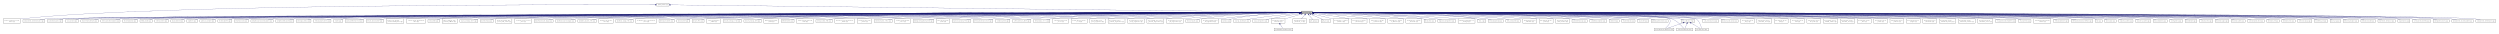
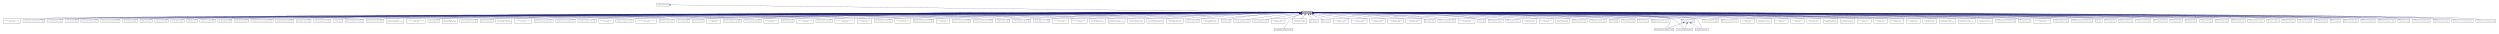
  digraph {
    fontname="Open Sans"
    node [color=black fillcolor=white fontname="Open Sans" fontsize=10 shape=record style=filled]
    edge [color=midnightblue dir=back fontname="Open Sans" fontsize=10 labelfontname=Helvetica labelfontsize=10 style=solid]
    n1 [fillcolor=grey75 fontcolor=black height=0.2 label="hpx_main.hpp" width=0.4]
    n2 [height=0.2 label="component_ctors.cpp" width=0.4]
    n3 [height=0.2 label="component_in_executable.cpp" width=0.4]
    n4 [height=0.2 label="component_inheritance.cpp" width=0.4]
    n5 [height=0.2 label="component_with_executor.cpp" width=0.4]
    n6 [height=0.2 label="customize_async.cpp" width=0.4]
    n7 [height=0.2 label="data_actions.cpp" width=0.4]
    n8 [height=0.2 label="enumerate_threads.cpp" width=0.4]
    n9 [height=0.2 label="event_synchronization.cpp" width=0.4]
    n10 [height=0.2 label="file_serialization.cpp" width=0.4]
    n11 [height=0.2 label="hello_world.cpp" width=0.4]
    n12 [height=0.2 label="interval_timer.cpp" width=0.4]
    n13 [height=0.2 label="local_channel.cpp" width=0.4]
    n14 [height=0.2 label="pipeline1.cpp" width=0.4]
    n15 [height=0.2 label="print_to_console.cpp" width=0.4]
    n16 [height=0.2 label="receive_buffer.cpp" width=0.4]
    n17 [height=0.2 label="shared_mutex.cpp" width=0.4]
    n18 [height=0.2 label="simple_future_continuation.cpp" width=0.4]
    n19 [height=0.2 label="simplest_hello_world.cpp" width=0.4]
    n20 [height=0.2 label="zerocopy_rdma.cpp" width=0.4]
    n21 [height=0.2 label="thread_aware_timer.cpp" width=0.4]
    n22 [height=0.2 label="skynet.cpp" width=0.4]
    n23 [height=0.2 label="async_deferred_1523.cpp" width=0.4]
    n24 [height=0.2 label="return_future_2847.cpp" width=0.4]
    n25 [height=0.2 label="return_non_default\l_constructible_2847.cpp" width=0.4]
    n26 [height=0.2 label="shared_future_serialization\l_1402.cpp" width=0.4]
    n27 [height=0.2 label="new_2848.cpp" width=0.4]
    n28 [height=0.2 label="async_callback_with\l_bound_callback.cpp" width=0.4]
    n29 [height=0.2 label="async_unwrap_1037.cpp" width=0.4]
    n30 [height=0.2 label="barrier_hang.cpp" width=0.4]
    n31 [height=0.2 label="call_promise_get_gid\l_more_than_once.cpp" width=0.4]
    n32 [height=0.2 label="dataflow_const_functor\l_773.cpp" width=0.4]
    n33 [height=0.2 label="dataflow_future_swap.cpp" width=0.4]
    n34 [height=0.2 label="dataflow_future_swap2.cpp" width=0.4]
    n35 [height=0.2 label="dataflow_launch_775.cpp" width=0.4]
    n36 [height=0.2 label="dataflow_recursion\l_1613.cpp" width=0.4]
    n37 [height=0.2 label="dataflow_using_774.cpp" width=0.4]
    n38 [height=0.2 label="exception_from_continuation\l_1613.cpp" width=0.4]
    n39 [height=0.2 label="fail_future_2667.cpp" width=0.4]
    n40 [height=0.2 label="future_2667.cpp" width=0.4]
    n41 [height=0.2 label="future_790.cpp" width=0.4]
    n42 [height=0.2 label="future_serialization\l_1898.cpp" width=0.4]
    n43 [height=0.2 label="future_unwrap_1182.cpp" width=0.4]
    n44 [height=0.2 label="future_unwrap_878.cpp" width=0.4]
    n45 [height=0.2 label="ignore_while_locked\l_1485.cpp" width=0.4]
    n46 [height=0.2 label="lifetime_588.cpp" width=0.4]
    n47 [height=0.2 label="safely_destroy_promise\l_1481.cpp" width=0.4]
    n48 [height=0.2 label="set_hpx_limit_798.cpp" width=0.4]
    n49 [height=0.2 label="shared_future_continuation\l_order.cpp" width=0.4]
    n50 [height=0.2 label="shared_future_then\l_2166.cpp" width=0.4]
    n51 [height=0.2 label="shared_mutex_1702.cpp" width=0.4]
    n52 [height=0.2 label="shared_stated_leaked\l_1211.cpp" width=0.4]
    n53 [height=0.2 label="sliding_semaphore_2338.cpp" width=0.4]
    n54 [height=0.2 label="wait_all_std_array\l_2035.cpp" width=0.4]
    n55 [height=0.2 label="wait_for_action_2796.cpp" width=0.4]
    n56 [height=0.2 label="when_all_vectors_1623.cpp" width=0.4]
    n57 [height=0.2 label="statistics_2666.cpp" width=0.4]
    n58 [height=0.2 label="buffer_overrun_2839.cpp" width=0.4]
    n59 [height=0.2 label="thread_data_1111.cpp" width=0.4]
    n60 [height=0.2 label="thread_pool_executor\l_1112.cpp" width=0.4]
    n61 [height=0.2 label="thread_pool_executor\l_1114.cpp" width=0.4]
    n62 [height=0.2 label="fail_compile_const\l_array_argument.cpp" width=0.4]
    n63 [height=0.2 label="fail_compile_const\l_pointer_argument.cpp" width=0.4]
    n64 [height=0.2 label="fail_compile_non_const\l_array_argument.cpp" width=0.4]
    n65 [height=0.2 label="fail_compile_non_const\l_pointer_argument.cpp" width=0.4]
    n66 [height=0.2 label="fail_compile_non_const\l_ref_argument.cpp" width=0.4]
    n67 [height=0.2 label="return_future.cpp" width=0.4]
    n68 [height=0.2 label="succeed_compile_const\l_ref_argument.cpp" width=0.4]
    n69 [height=0.2 label="action_invoke_no_more\l_than.cpp" width=0.4]
    n70 [height=0.2 label="coarray.cpp" width=0.4]
    n71 [height=0.2 label="coarray_all_reduce.cpp" width=0.4]
    n72 [height=0.2 label="copy_component.cpp" width=0.4]
    n73 [height=0.2 label="distribution_policy\l_executor.cpp" width=0.4]
    n74 [height=0.2 label="distribution_policy\l_executor_v1.cpp" width=0.4]
    n75 [height=0.2 label="get_gid.cpp" width=0.4]
    n76 [height=0.2 label="get_ptr.cpp" width=0.4]
    n77 [height=0.2 label="inheritance_2_classes\l_abstract.cpp" width=0.4]
    n78 [height=0.2 label="inheritance_2_classes\l_concrete.cpp" width=0.4]
    n79 [height=0.2 label="inheritance_3_classes\l_1_abstract.cpp" width=0.4]
    n80 [height=0.2 label="inheritance_3_classes\l_2_abstract.cpp" width=0.4]
    n81 [height=0.2 label="inheritance_3_classes\l_concrete.cpp" width=0.4]
    n82 [height=0.2 label="local_new.cpp" width=0.4]
    n83 [height=0.2 label="migrate_component.cpp" width=0.4]
    n84 [height=0.2 label="migrate_component_to\l_storage.cpp" width=0.4]
    n85 [height=0.2 label="new_.cpp" width=0.4]
    n86 [height=0.2 label="new_binpacking.cpp" width=0.4]
    n87 [height=0.2 label="new_colocated.cpp" width=0.4]
    n88 [height=0.2 label="partitioned_vector\l_subview.cpp" width=0.4]
    n89 [height=0.2 label="partitioned_vector\l_view.cpp" width=0.4]
    n90 [height=0.2 label="partitioned_vector\l_view_iterator.cpp" width=0.4]
    n91 [height=0.2 label="unordered_map.cpp" width=0.4]
    n92 [height=0.2 label="handled_exception.cpp" width=0.4]
    n93 [height=0.2 label="unhandled_exception.cpp" width=0.4]
    n94 [height=0.2 label="channel.cpp" width=0.4]
    n95 [height=0.2 label="channel_local.cpp" width=0.4]
    n96 [height=0.2 label="future_ref.cpp" width=0.4]
    n97 [height=0.2 label="global_spmd_block.cpp" width=0.4]
    n98 [height=0.2 label="local_promise_allocator.cpp" width=0.4]
    n99 [height=0.2 label="test_allocator.hpp" width=0.4]
    n100 [height=0.2 label="promise_allocator.cpp" width=0.4]
    n101 [height=0.2 label="use_allocator.cpp" width=0.4]
    n102 [height=0.2 label="wait_all_std_array.cpp" width=0.4]
    n103 [height=0.2 label="wait_any_std_array.cpp" width=0.4]
    n104 [height=0.2 label="partitioned_vector\l_copy.cpp" width=0.4]
    n105 [height=0.2 label="partitioned_vector\l_exclusive_scan.cpp" width=0.4]
    n106 [height=0.2 label="partitioned_vector\l_fill.cpp" width=0.4]
    n107 [height=0.2 label="partitioned_vector\l_find.cpp" width=0.4]
    n108 [height=0.2 label="partitioned_vector\l_for_each.cpp" width=0.4]
    n109 [height=0.2 label="partitioned_vector\l_handle_values.cpp" width=0.4]
    n110 [height=0.2 label="partitioned_vector\l_inclusive_scan.cpp" width=0.4]
    n111 [height=0.2 label="partitioned_vector\l_iter.cpp" width=0.4]
    n112 [height=0.2 label="partitioned_vector\l_move.cpp" width=0.4]
    n113 [height=0.2 label="partitioned_vector\l_reduce.cpp" width=0.4]
    n114 [height=0.2 label="partitioned_vector\l_target.cpp" width=0.4]
    n115 [height=0.2 label="partitioned_vector\l_transform.cpp" width=0.4]
    n116 [height=0.2 label="partitioned_vector\l_transform_binary.cpp" width=0.4]
    n117 [height=0.2 label="partitioned_vector\l_transform_reduce.cpp" width=0.4]
    n118 [height=0.2 label="partitioned_vector\l_transform_scan.cpp" width=0.4]
    n119 [height=0.2 label="set_parcel_write_handler.cpp" width=0.4]
    n120 [height=0.2 label="all_counters.cpp" width=0.4]
    n121 [height=0.2 label="serialization_partitioned\l_vector.cpp" width=0.4]
    n122 [height=0.2 label="thread_stacksize.cpp" width=0.4]
    n123 [height=0.2 label="thread_stacksize_overflow.cpp" width=0.4]
    n124 [height=0.2 label="tss.cpp" width=0.4]
    n125 [height=0.2 label="boost_any.cpp" width=0.4]
    n126 [height=0.2 label="local_lru_cache.cpp" width=0.4]
    n127 [height=0.2 label="local_mru_cache.cpp" width=0.4]
    n128 [height=0.2 label="local_statistics.cpp" width=0.4]
    n129 [height=0.2 label="config_entry.cpp" width=0.4]
    n130 [height=0.2 label="coordinate.cpp" width=0.4]
    n131 [height=0.2 label="contains_test.cpp" width=0.4]
    n132 [height=0.2 label="function_args.cpp" width=0.4]
    n133 [height=0.2 label="function_arith.cpp" width=0.4]
    n134 [height=0.2 label="function_bind_test.cpp" width=0.4]
    n135 [height=0.2 label="function_ref.cpp" width=0.4]
    n136 [height=0.2 label="function_test.cpp" width=0.4]
    n137 [height=0.2 label="nothrow_swap.cpp" width=0.4]
    n138 [height=0.2 label="stateless_use.cpp" width=0.4]
    n139 [height=0.2 label="sum_avg.cpp" width=0.4]
    n140 [height=0.2 label="iterator_adaptor.cpp" width=0.4]
    n141 [height=0.2 label="iterator_facade.cpp" width=0.4]
    n142 [height=0.2 label="transform_iterator2.cpp" width=0.4]
    n143 [height=0.2 label="zip_iterator.cpp" width=0.4]
    n144 [height=0.2 label="parse_slurm_nodelist.cpp" width=0.4]
    n145 [height=0.2 label="spmd_block.cpp" width=0.4]
    n1 -> n2
    n1 -> n3
    n1 -> n4
    n1 -> n5
    n1 -> n6
    n1 -> n7
    n1 -> n8
    n1 -> n9
    n1 -> n10
    n1 -> n11
    n1 -> n12
    n1 -> n13
    n1 -> n14
    n1 -> n15
    n1 -> n16
    n1 -> n17
    n1 -> n18
    n1 -> n19
    n1 -> n20
    n1 -> n21
    n1 -> n22
    n1 -> n23
    n1 -> n24
    n1 -> n25
    n1 -> n26
    n1 -> n27
    n1 -> n28
    n1 -> n29
    n1 -> n30
    n1 -> n31
    n1 -> n32
    n1 -> n33
    n1 -> n34
    n1 -> n35
    n1 -> n36
    n1 -> n37
    n1 -> n38
    n1 -> n39
    n1 -> n40
    n1 -> n41
    n1 -> n42
    n1 -> n43
    n1 -> n44
    n1 -> n45
    n1 -> n46
    n1 -> n47
    n1 -> n48
    n1 -> n49
    n1 -> n50
    n1 -> n51
    n1 -> n52
    n1 -> n53
    n1 -> n54
    n1 -> n55
    n1 -> n56
    n1 -> n57
    n1 -> n58
    n1 -> n59
    n1 -> n60
    n1 -> n61
    n1 -> n62
    n1 -> n63
    n1 -> n64
    n1 -> n65
    n1 -> n66
    n1 -> n67
    n1 -> n68
-   n145 -> n69
+   n1 -> n69
    n1 -> n70
    n1 -> n71
    n1 -> n72
    n1 -> n73
    n1 -> n74
    n1 -> n75
    n1 -> n76
    n1 -> n77
    n1 -> n78
    n1 -> n79
    n1 -> n80
    n1 -> n81
    n1 -> n82
    n1 -> n83
    n1 -> n84
    n1 -> n85
    n1 -> n86
    n1 -> n87
    n1 -> n88
    n1 -> n89
    n1 -> n90
    n1 -> n91
    n1 -> n92
-   n73 -> n93
+   n1 -> n93
    n1 -> n94
    n1 -> n95
    n1 -> n96
    n1 -> n97
    n1 -> n98
    n1 -> n99
    n1 -> n100
    n1 -> n101
    n1 -> n102
    n1 -> n103
    n1 -> n104
    n1 -> n105
    n1 -> n106
    n1 -> n107
    n1 -> n108
    n1 -> n109
    n1 -> n110
    n1 -> n111
    n1 -> n112
    n1 -> n113
    n1 -> n114
    n1 -> n115
    n1 -> n116
    n1 -> n117
    n1 -> n118
    n1 -> n119
    n1 -> n120
    n1 -> n121
    n1 -> n122
    n1 -> n123
    n1 -> n124
    n1 -> n125
    n1 -> n126
    n1 -> n127
    n1 -> n128
    n1 -> n129
    n1 -> n130
    n1 -> n131
    n1 -> n132
    n1 -> n133
    n1 -> n134
    n1 -> n135
    n1 -> n136
    n1 -> n137
    n1 -> n138
    n1 -> n139
    n1 -> n140
    n1 -> n141
    n1 -> n142
    n1 -> n143
    n1 -> n144
    n99 -> n98
    n99 -> n100
    n99 -> n101
    n145 -> n1
  }
